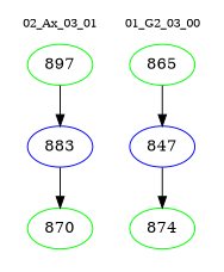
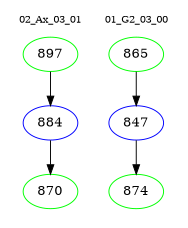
  digraph {
    node [color=green]
    edge [color=black]
-   n1 [color=blue label=883]
+   n1 [color=blue label=884]
    n2 [label=897]
    n3 [label=870]
    n4 [color=blue label=847]
    n5 [label=874]
    n6 [label=865]
    subgraph cluster_1 {
      color=white
      fontsize=10
      label="02_Ax_03_01"
      n1
      n2
      n3
    }
    subgraph cluster_2 {
      color=white
      fontsize=10
      label="01_G2_03_00"
      n4
      n5
      n6
    }
    n1 -> n3
    n2 -> n1
    n4 -> n5
    n6 -> n4
  }
